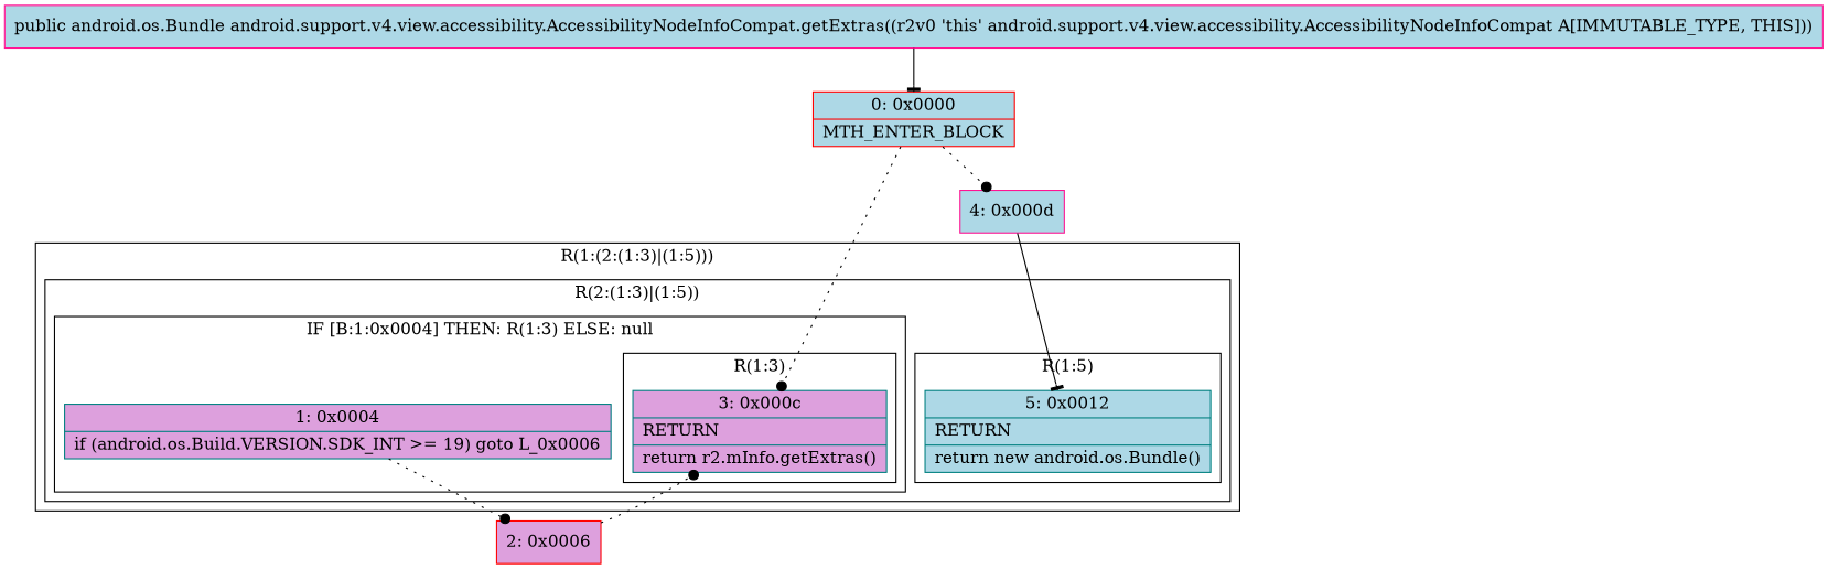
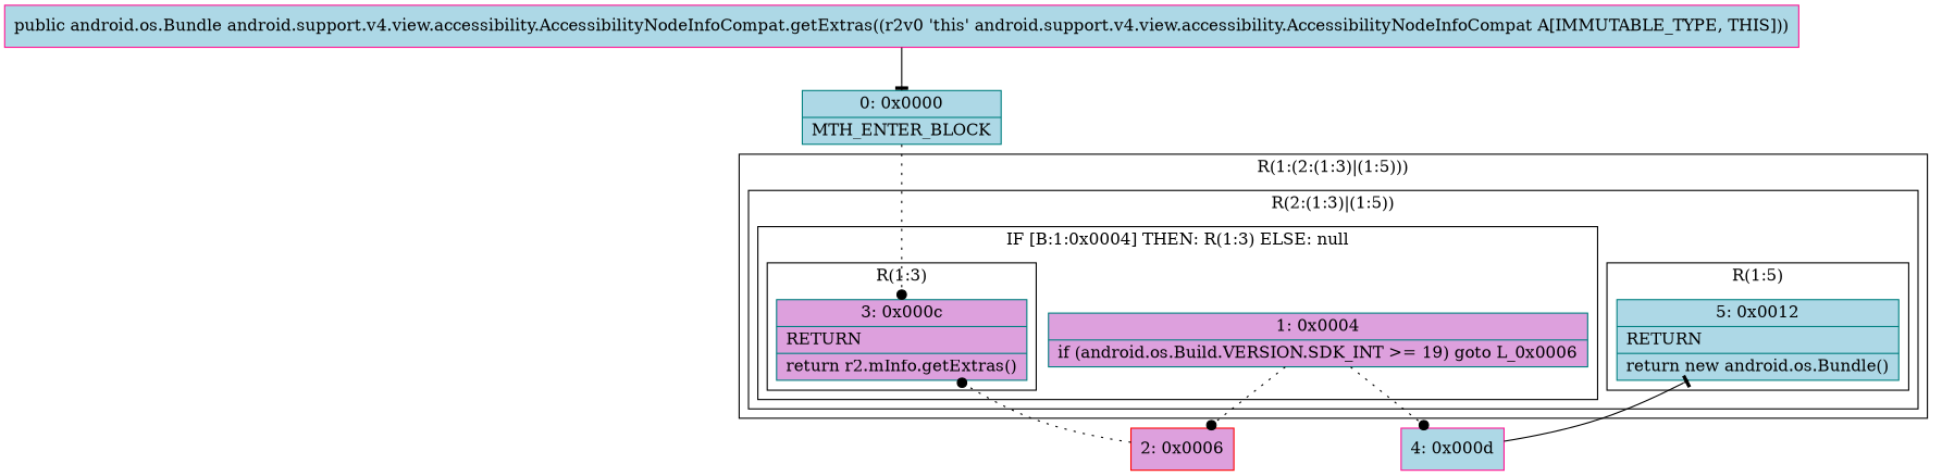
  digraph {
    node [color=teal fillcolor=lightblue shape=record style=filled]
    edge [arrowhead=dot style=dotted]
    n1 [fillcolor=plum label="{3\:\ 0x000c|RETURN\l|return r2.mInfo.getExtras()\l}"]
    n2 [fillcolor=plum label="{1\:\ 0x0004|if (android.os.Build.VERSION.SDK_INT \>= 19) goto L_0x0006\l}"]
    n3 [label="{5\:\ 0x0012|RETURN\l|return new android.os.Bundle()\l}"]
    n4 [color=red fillcolor=plum label="{2\:\ 0x0006}"]
    n5 [color=deeppink label="{4\:\ 0x000d}"]
-   n6 [color=red label="{0\:\ 0x0000|MTH_ENTER_BLOCK\l}"]
+   n6 [label="{0\:\ 0x0000|MTH_ENTER_BLOCK\l}"]
    n7 [color=deeppink label="{public android.os.Bundle android.support.v4.view.accessibility.AccessibilityNodeInfoCompat.getExtras((r2v0 'this' android.support.v4.view.accessibility.AccessibilityNodeInfoCompat A[IMMUTABLE_TYPE, THIS])) }"]
    subgraph cluster_1 {
      label="R(1:(2:(1:3)|(1:5)))"
      subgraph cluster_2 {
        label="R(2:(1:3)|(1:5))"
        subgraph cluster_3 {
          label="IF [B:1:0x0004] THEN: R(1:3) ELSE: null"
          n2
          subgraph cluster_4 {
            label="R(1:3)"
            n1
          }
        }
        subgraph cluster_5 {
          label="R(1:5)"
          n3
        }
      }
    }
    n2 -> n4
-   n6 -> n5
+   n2 -> n5
    n4 -> n1
    n5 -> n3 [arrowhead=tee style=solid]
    n6 -> n1
    n7 -> n6 [arrowhead=tee style=solid]
  }
